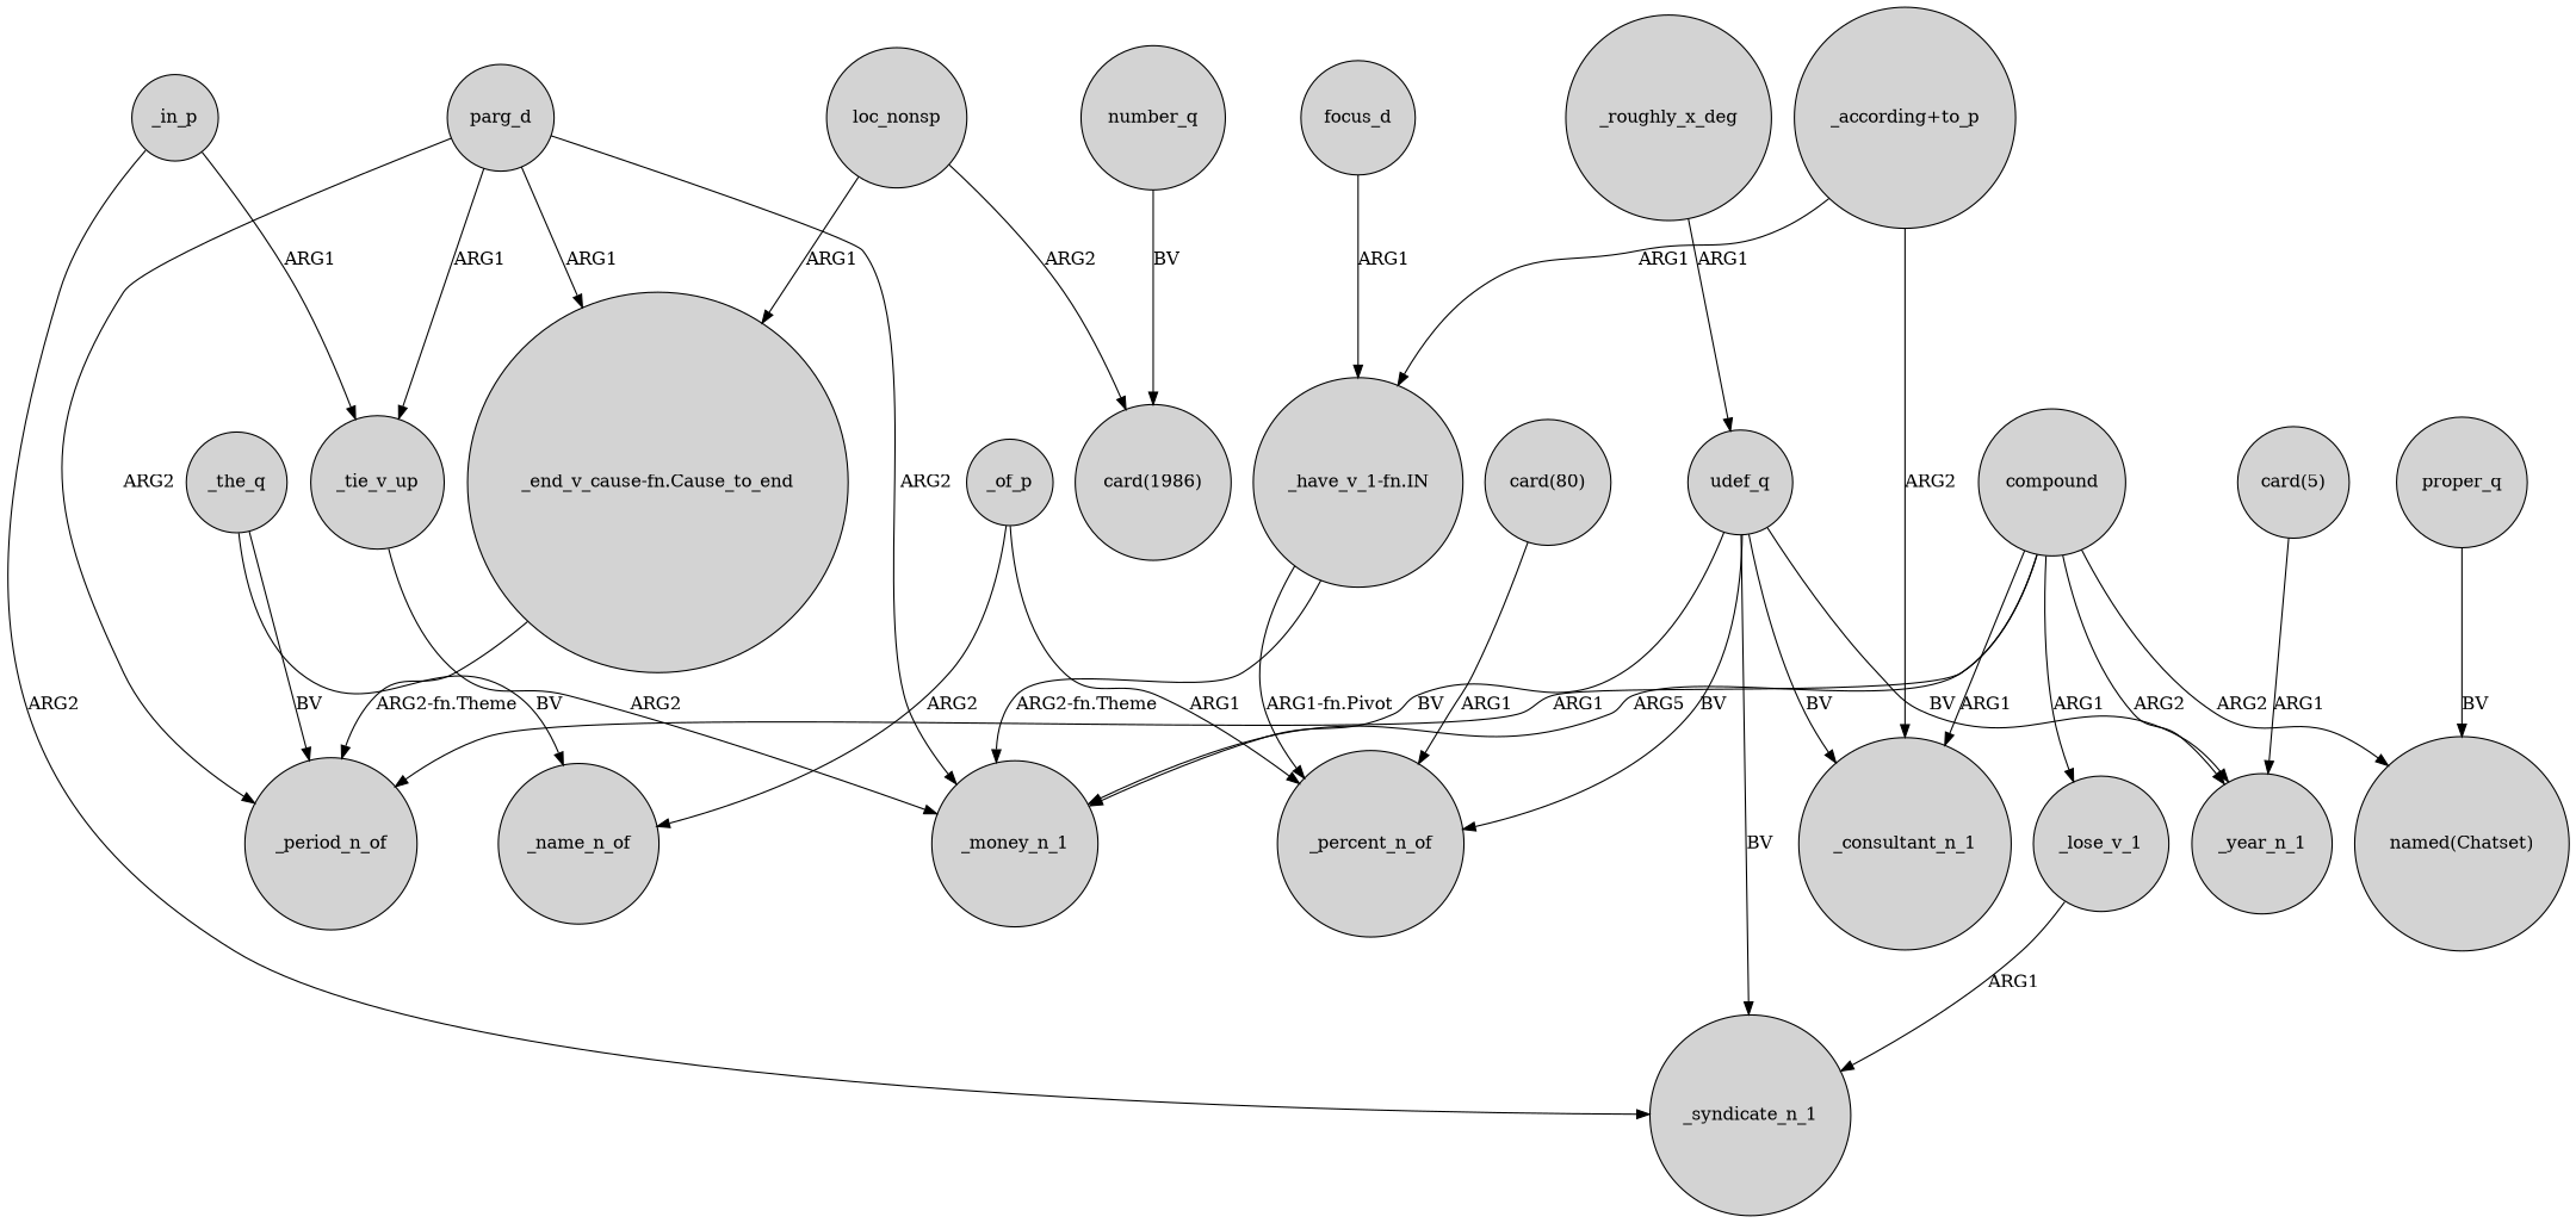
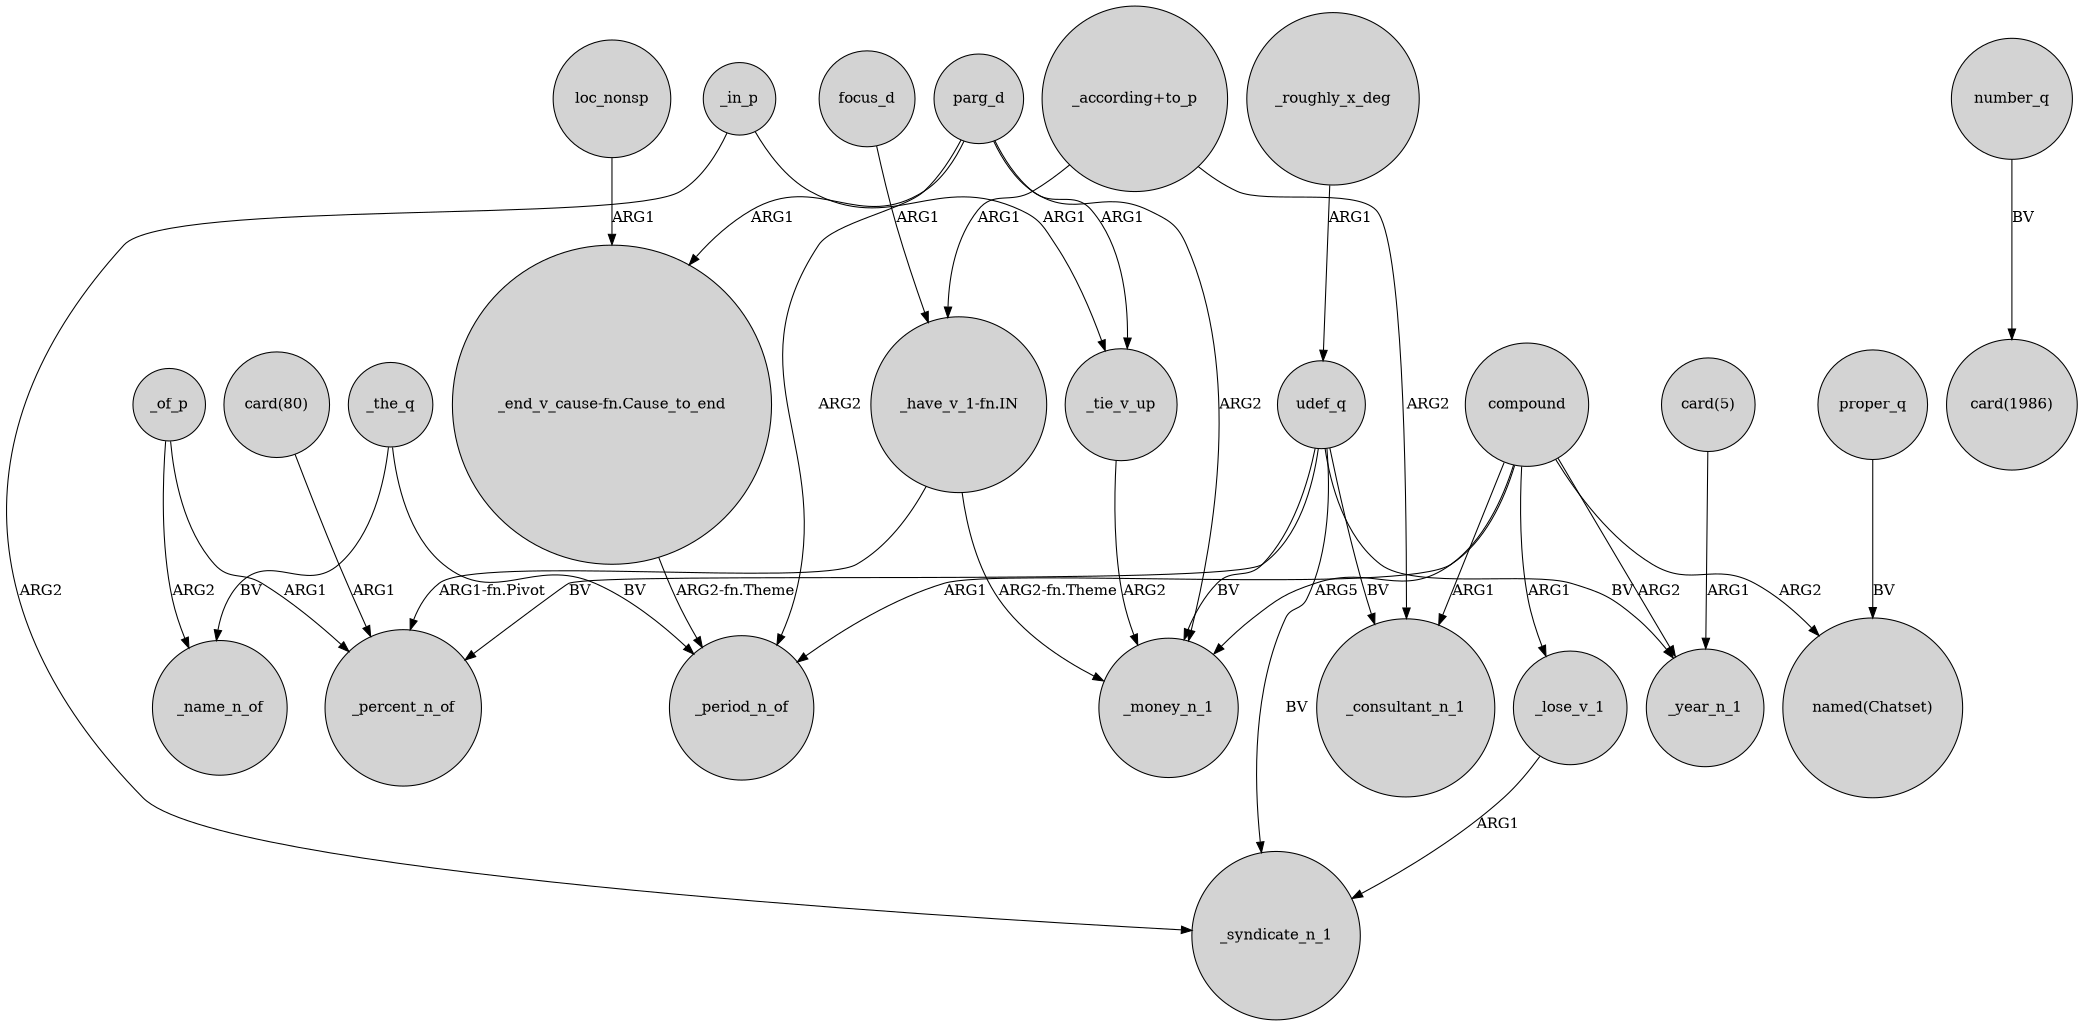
  digraph {
    node [shape=circle style=filled]
    focus_d
    "_have_v_1-fn.IN"
    _money_n_1
    _percent_n_of
    parg_d
    _tie_v_up
    _period_n_of
    "_end_v_cause-fn.Cause_to_end"
    proper_q
    "named(Chatset)"
    udef_q
    _year_n_1
    _consultant_n_1
    _syndicate_n_1
    "card(5)"
    loc_nonsp
    "card(1986)"
    _of_p
    _name_n_of
    "_according+to_p"
    _lose_v_1
    _in_p
    compound
    _the_q
    "card(80)"
    number_q
    _roughly_x_deg
    focus_d -> "_have_v_1-fn.IN" [label=ARG1]
    "_have_v_1-fn.IN" -> _money_n_1 [label="ARG2-fn.Theme"]
    "_have_v_1-fn.IN" -> _percent_n_of [label="ARG1-fn.Pivot"]
    parg_d -> _money_n_1 [label=ARG2]
    parg_d -> _tie_v_up [label=ARG1]
    parg_d -> _period_n_of [label=ARG2]
    parg_d -> "_end_v_cause-fn.Cause_to_end" [label=ARG1]
    _tie_v_up -> _money_n_1 [label=ARG2]
    "_end_v_cause-fn.Cause_to_end" -> _period_n_of [label="ARG2-fn.Theme"]
    proper_q -> "named(Chatset)" [label=BV]
    udef_q -> _money_n_1 [label=BV]
    udef_q -> _percent_n_of [label=BV]
    udef_q -> _year_n_1 [label=BV]
    udef_q -> _consultant_n_1 [label=BV]
    udef_q -> _syndicate_n_1 [label=BV]
    "card(5)" -> _year_n_1 [label=ARG1]
    loc_nonsp -> "_end_v_cause-fn.Cause_to_end" [label=ARG1]
-   loc_nonsp -> "card(1986)" [label=ARG2]
    _of_p -> _percent_n_of [label=ARG1]
    _of_p -> _name_n_of [label=ARG2]
    "_according+to_p" -> "_have_v_1-fn.IN" [label=ARG1]
    "_according+to_p" -> _consultant_n_1 [label=ARG2]
    _lose_v_1 -> _syndicate_n_1 [label=ARG1]
    _in_p -> _tie_v_up [label=ARG1]
    _in_p -> _syndicate_n_1 [label=ARG2]
    compound -> _money_n_1 [label=ARG5]
    compound -> _period_n_of [label=ARG1]
    compound -> "named(Chatset)" [label=ARG2]
    compound -> _year_n_1 [label=ARG2]
    compound -> _consultant_n_1 [label=ARG1]
    compound -> _lose_v_1 [label=ARG1]
    _the_q -> _period_n_of [label=BV]
    _the_q -> _name_n_of [label=BV]
    "card(80)" -> _percent_n_of [label=ARG1]
    number_q -> "card(1986)" [label=BV]
    _roughly_x_deg -> udef_q [label=ARG1]
  }
